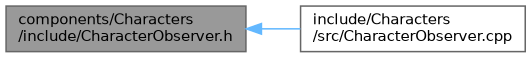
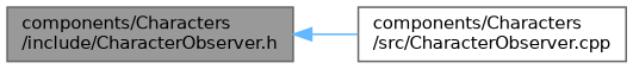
  digraph {
    rankdir=LR
    fontname="DejaVu Sans"
    node [fontname="DejaVu Sans" fontsize=10 shape=box style=filled]
    n1 [color=gray40 fillcolor=grey60 fontcolor=black height=0.2 label="components/Characters\l/include/CharacterObserver.h" width=0.4]
-   n2 [color=grey40 fillcolor=white height=0.2 label="include/Characters\l/src/CharacterObserver.cpp" width=0.4]
+   n2 [color=grey40 fillcolor=white height=0.2 label="components/Characters\l/src/CharacterObserver.cpp" width=0.4]
    n1 -> n2 [color=steelblue1 dir=back fontname="DejaVu Sans" fontsize=10 labelfontname=Helvetica labelfontsize=10 style=solid]
  }
